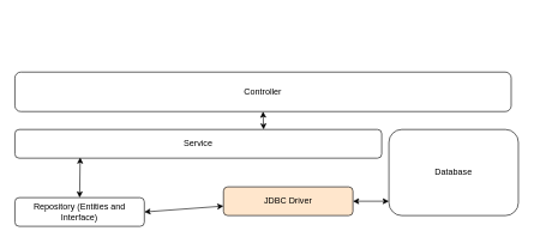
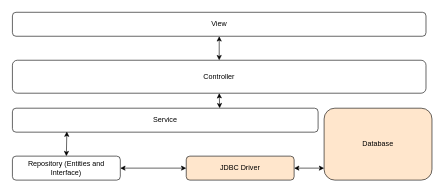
  <mxCell id="0" />
  <mxCell id="1" parent="0" />
+ <mxCell id="2" value="View" style="rounded=1;whiteSpace=wrap;html=1;" vertex="1" parent="1"><mxGeometry x="20" y="20" width="690" height="40" as="geometry" /></mxCell>
  <mxCell id="3" value="Controller" style="rounded=1;whiteSpace=wrap;html=1;" vertex="1" parent="1"><mxGeometry x="20" y="100" width="690" height="55" as="geometry" /></mxCell>
  <mxCell id="4" value="&lt;div&gt;Service&lt;/div&gt;" style="rounded=1;whiteSpace=wrap;html=1;" vertex="1" parent="1"><mxGeometry x="20" y="180" width="510" height="40" as="geometry" /></mxCell>
- <mxCell id="5" value="Repository (Entities and Interface)" style="rounded=1;whiteSpace=wrap;html=1;" vertex="1" parent="1"><mxGeometry x="20" y="275" width="180" height="40" as="geometry" /></mxCell>
+ <mxCell id="5" value="Repository (Entities and Interface)" style="rounded=1;whiteSpace=wrap;html=1;" vertex="1" parent="1"><mxGeometry x="20" y="260" width="180" height="40" as="geometry" /></mxCell>
  <mxCell id="6" value="JDBC Driver" style="rounded=1;whiteSpace=wrap;html=1;fillColor=#ffe6cc;" vertex="1" parent="1"><mxGeometry x="310" y="260" width="180" height="40" as="geometry" /></mxCell>
- <mxCell id="7" value="Database" style="rounded=1;whiteSpace=wrap;html=1;" vertex="1" parent="1"><mxGeometry x="540" y="180" width="180" height="120" as="geometry" /></mxCell>
+ <mxCell id="7" value="Database" style="rounded=1;whiteSpace=wrap;html=1;fillColor=#ffe6cc;" vertex="1" parent="1"><mxGeometry x="540" y="180" width="180" height="120" as="geometry" /></mxCell>
+ <mxCell id="8" value="" style="endArrow=classic;startArrow=classic;html=1;rounded=0;exitX=0.5;exitY=0;exitDx=0;exitDy=0;entryX=0.5;entryY=1;entryDx=0;entryDy=0;" edge="1" parent="1" source="3" target="2"><mxGeometry width="50" height="50" relative="1" as="geometry"><mxPoint x="320" y="200" as="sourcePoint" /><mxPoint x="370" y="150" as="targetPoint" /></mxGeometry></mxCell>
  <mxCell id="9" value="" style="endArrow=classic;startArrow=classic;html=1;rounded=0;exitX=0.678;exitY=0;exitDx=0;exitDy=0;entryX=0.5;entryY=1;entryDx=0;entryDy=0;exitPerimeter=0;" edge="1" parent="1" source="4" target="3"><mxGeometry width="50" height="50" relative="1" as="geometry"><mxPoint x="320" y="200" as="sourcePoint" /><mxPoint x="370" y="150" as="targetPoint" /></mxGeometry></mxCell>
  <mxCell id="10" value="" style="endArrow=classic;startArrow=classic;html=1;rounded=0;exitX=0.5;exitY=0;exitDx=0;exitDy=0;entryX=0.178;entryY=0.975;entryDx=0;entryDy=0;entryPerimeter=0;" edge="1" parent="1" source="5" target="4"><mxGeometry width="50" height="50" relative="1" as="geometry"><mxPoint x="320" y="200" as="sourcePoint" /><mxPoint x="370" y="150" as="targetPoint" /></mxGeometry></mxCell>
  <mxCell id="11" value="" style="endArrow=classic;startArrow=classic;html=1;rounded=0;exitX=1;exitY=0.5;exitDx=0;exitDy=0;" edge="1" parent="1" source="5" target="6"><mxGeometry width="50" height="50" relative="1" as="geometry"><mxPoint x="320" y="200" as="sourcePoint" /><mxPoint x="370" y="150" as="targetPoint" /></mxGeometry></mxCell>
  <mxCell id="12" value="" style="endArrow=classic;startArrow=classic;html=1;rounded=0;exitX=1;exitY=0.5;exitDx=0;exitDy=0;" edge="1" parent="1" source="6"><mxGeometry width="50" height="50" relative="1" as="geometry"><mxPoint x="320" y="200" as="sourcePoint" /><mxPoint x="540" y="280" as="targetPoint" /></mxGeometry></mxCell>
